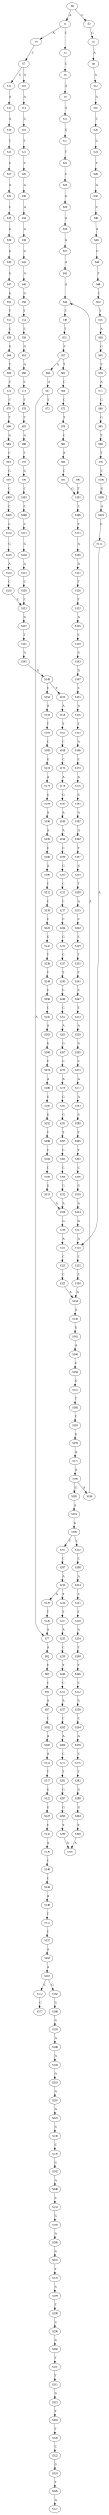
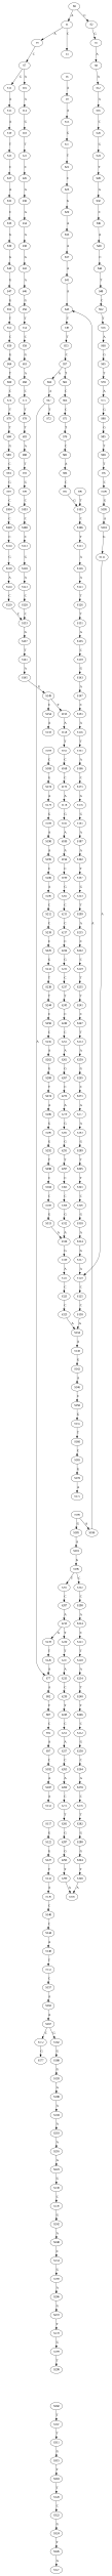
  strict digraph {
    fontname="Liberation Serif"
    node [fontname="Liberation Serif"]
    edge [fontname="Liberation Serif"]
    S0
    S1
    S2
    S3
    S4
    S5
    S6
    S7
    S8
    S9
    S10
    S11
    S12
    S13
    S14
    S15
    S16
    S17
    S18
    S19
    S20
    S21
    S22
    S23
    S24
    S25
    S26
    S27
    S28
    S29
    S30
    S31
    S32
    S33
    S34
    S35
    S36
    S37
    S38
    S39
    S40
    S41
    S42
    S43
    S44
    S45
    S46
    S47
    S48
    S49
    S50
    S51
    S52
    S53
    S54
    S55
    S56
    S57
    S58
    S59
    S60
    S61
    S62
    S63
    S64
    S65
    S66
    S67
    S68
    S69
    S70
    S71
    S72
    S77
    S73
    S74
    S75
    S76
    S78
    S79
    S80
    S81
    S82
    S83
    S84
    S85
    S86
    S87
    S88
    S89
    S90
    S91
    S92
    S93
    S94
    S95
    S101
    S97
    S98
    S99
    S100
    S96
    S102
    S103
    S104
    S105
    S106
    S107
    S108
    S109
    S110
    S111
    S112
    S113
    S114
    S115
    S116
    S117
    S118
    S119
    S120
    S121
    S122
    S123
    S124
    S125
    S126
    S127
    S128
    S129
    S130
    S131
    S132
    S133
    S134
    S135
    S136
    S137
    S138
    S139
    S140
    S141
    S142
    S143
    S144
    S145
    S146
    S147
    S148
    S149
    S150
    S151
    S152
    S153
    S154
    S155
    S156
    S157
    S158
    S159
    S160
    S161
    S162
    S163
    S164
    S165
    S166
    S167
    S168
    S169
    S170
    S171
    S172
    S182
    S173
    S174
    S175
    S176
    S177
    S178
    S179
    S180
    S181
    S183
    S184
    S185
    S186
    S187
    S188
    S189
    S190
    S191
    S192
    S193
    S194
    S195
    S196
    S197
    S198
    S199
    S200
    S201
    S202
    S203
    S204
    S205
    S206
    S207
    S208
    S209
    S210
    S211
    S212
    S213
    S214
    S215
    S216
    S217
    S218
    S219
    S220
    S221
    S222
    S223
    S224
    S225
    S226
    S227
    S228
    S229
    S230
    S231
    S232
    S233
    S234
    S235
    S236
    S237
    S238
    S239
    S240
    S241
    S242
    S243
    S244
    S245
    S246
    S247
    S248
    S249
    S250
    S251
    S252
    S253
    S254
    S255
    S256
    S257
    S258
    S259
    S260
    S261
    S262
    S263
    S264
    S265
    S266
    S267
    S268
    S269
    S270
    S271
    S272
    S273
    S274
    S275
    S276
    S277
    S278
    S279
    S280
    S281
    S282
    S283
    S284
    S285
    S286
    S287
    S288
    S289
    S290
    S291
    S292
    S293
    S294
    S295
-   S296
    S297
    S298
    S299
    S300
    S301
    S302
    S303
    S304
    S305
    S306
    S307
    S308
    S309
    S310
    S311
    S312
    S313
    S314
    S315
    S316
    S317
    S318
    S319
    S320
    S321
    S322
    S323
    S324
    S325
    S326
    S327
    S0 -> S1 [label=A]
    S0 -> S2 [label=C]
    S1 -> S3 [label=C]
    S1 -> S4 [label=A]
    S2 -> S5 [label=G]
-   S3 -> S6 [label=C]
    S4 -> S7 [label=C]
    S5 -> S8 [label=A]
    S6 -> S9 [label=A]
    S7 -> S10 [label=A]
    S7 -> S11 [label=G]
    S8 -> S12 [label=A]
    S9 -> S13 [label=A]
    S10 -> S14 [label=A]
    S11 -> S15 [label=A]
    S12 -> S16 [label=A]
    S13 -> S17 [label=G]
    S14 -> S18 [label=G]
    S15 -> S19 [label=A]
    S16 -> S20 [label=C]
    S17 -> S21 [label=T]
    S18 -> S22 [label=T]
    S19 -> S23 [label=T]
    S20 -> S24 [label=G]
    S21 -> S25 [label=C]
    S22 -> S26 [label=C]
    S23 -> S27 [label=C]
    S24 -> S28 [label=T]
    S25 -> S29 [label=G]
    S26 -> S30 [label=A]
    S27 -> S31 [label=A]
    S28 -> S32 [label=A]
    S29 -> S33 [label=A]
    S30 -> S34 [label=A]
    S31 -> S35 [label=C]
    S32 -> S36 [label=C]
    S33 -> S37 [label=A]
    S34 -> S38 [label=A]
    S35 -> S39 [label=G]
    S36 -> S40 [label=A]
    S37 -> S41 [label=A]
    S38 -> S42 [label=G]
    S39 -> S43 [label=G]
    S40 -> S44 [label=C]
    S41 -> S45 [label=A]
    S42 -> S46 [label=A]
    S43 -> S47 [label=G]
    S44 -> S48 [label=T]
    S45 -> S49 [label=T]
    S46 -> S50 [label=G]
    S47 -> S51 [label=G]
    S48 -> S52 [label=C]
    S49 -> S53 [label=T]
    S50 -> S54 [label=T]
    S51 -> S55 [label=T]
    S52 -> S56 [label=T]
    S53 -> S57 [label=C]
    S54 -> S58 [label=C]
    S55 -> S59 [label=C]
    S56 -> S60 [label=A]
    S57 -> S61 [label=T]
    S57 -> S62 [label=A]
    S58 -> S63 [label=G]
    S59 -> S64 [label=G]
    S60 -> S65 [label=G]
    S61 -> S66 [label=C]
    S62 -> S67 [label=A]
    S63 -> S68 [label=A]
    S64 -> S69 [label=T]
    S65 -> S70 [label=T]
    S66 -> S71 [label=C]
    S67 -> S72 [label=T]
    S67 -> S77 [label=A]
    S68 -> S73 [label=C]
    S69 -> S74 [label=C]
    S70 -> S75 [label=A]
    S71 -> S76 [label=T]
    S77 -> S82 [label=A]
    S73 -> S78 [label=T]
    S74 -> S79 [label=T]
    S75 -> S80 [label=G]
    S76 -> S81 [label=C]
    S78 -> S83 [label=T]
    S79 -> S84 [label=T]
    S80 -> S85 [label=G]
    S81 -> S86 [label=A]
    S82 -> S87 [label=T]
    S83 -> S88 [label=A]
    S84 -> S89 [label=G]
    S85 -> S90 [label=T]
    S86 -> S91 [label=C]
    S87 -> S92 [label=C]
    S88 -> S93 [label=T]
    S89 -> S94 [label=C]
    S90 -> S95 [label=T]
    S91 -> S101 [label=G]
    S92 -> S97 [label=A]
    S93 -> S98 [label=G]
    S94 -> S99 [label=G]
    S95 -> S100 [label=C]
    S101 -> S106 [label=C]
    S97 -> S102 [label=C]
    S98 -> S103 [label=C]
    S99 -> S104 [label=C]
    S100 -> S105 [label=G]
    S96 -> S101 [label=T]
    S102 -> S107 [label=A]
    S103 -> S108 [label=C]
    S104 -> S109 [label=C]
    S105 -> S110 [label=A]
    S106 -> S111 [label=T]
    S107 -> S112 [label=A]
    S108 -> S113 [label=C]
    S109 -> S114 [label=C]
    S110 -> S115 [label=G]
    S111 -> S116 [label=A]
-   S112 -> S117 [label=T]
    S113 -> S118 [label=G]
    S114 -> S119 [label=G]
    S115 -> S120 [label=A]
    S116 -> S121 [label=A]
    S117 -> S122 [label=G]
    S118 -> S123 [label=A]
    S119 -> S124 [label=A]
    S120 -> S125 [label=C]
    S121 -> S126 [label=T]
    S122 -> S127 [label=G]
    S123 -> S128 [label=C]
    S124 -> S129 [label=C]
    S125 -> S130 [label=C]
    S126 -> S131 [label=T]
    S127 -> S132 [label=T]
    S128 -> S133 [label=C]
    S129 -> S133 [label=C]
    S130 -> S134 [label=A]
    S131 -> S135 [label=A]
    S132 -> S136 [label=A]
    S133 -> S137 [label=G]
    S134 -> S138 [label=A]
    S135 -> S139 [label=C]
    S136 -> S140 [label=C]
    S137 -> S141 [label=T]
    S138 -> S142 [label=G]
    S139 -> S143 [label=G]
    S140 -> S144 [label=C]
    S141 -> S145 [label=A]
    S142 -> S146 [label=A]
    S143 -> S147 [label=A]
    S144 -> S148 [label=A]
    S145 -> S149 [label=G]
    S146 -> S150 [label=C]
    S147 -> S151 [label=C]
    S148 -> S152 [label=T]
    S149 -> S153 [label=T]
    S149 -> S154 [label=C]
    S150 -> S155 [label=G]
    S151 -> S156 [label=A]
    S152 -> S157 [label=C]
    S153 -> S158 [label=A]
    S154 -> S159 [label=A]
    S155 -> S160 [label=T]
    S156 -> S161 [label=T]
    S157 -> S162 [label=A]
    S158 -> S163 [label=T]
-   S159 -> S164 [label=T]
    S160 -> S165 [label=C]
    S161 -> S166 [label=A]
    S162 -> S167 [label=A]
    S163 -> S168 [label=C]
    S164 -> S169 [label=C]
    S165 -> S170 [label=G]
    S166 -> S171 [label=C]
    S167 -> S172 [label=C]
    S167 -> S182 [label=G]
    S168 -> S173 [label=C]
    S169 -> S174 [label=G]
    S170 -> S175 [label=A]
    S171 -> S176 [label=G]
    S172 -> S177 [label=G]
    S182 -> S188 [label=G]
    S173 -> S178 [label=A]
    S174 -> S179 [label=A]
-   S175 -> S180 [label=A]
    S176 -> S181 [label=G]
    S178 -> S183 [label=G]
    S179 -> S184 [label=G]
    S180 -> S185 [label=G]
    S180 -> S186 [label=A]
    S181 -> S187 [label=A]
    S183 -> S189 [label=A]
    S184 -> S190 [label=A]
    S185 -> S191 [label=A]
    S186 -> S45 [label=A]
    S187 -> S192 [label=A]
    S188 -> S193 [label=G]
    S189 -> S194 [label=A]
    S190 -> S195 [label=A]
    S191 -> S196 [label=G]
    S192 -> S197 [label=T]
    S193 -> S198 [label=A]
    S194 -> S199 [label=C]
    S195 -> S200 [label=C]
    S196 -> S201 [label=T]
    S196 -> S202 [label=C]
    S197 -> S203 [label=G]
    S198 -> S204 [label=A]
    S199 -> S205 [label=G]
    S200 -> S206 [label=A]
    S201 -> S207 [label=C]
    S202 -> S208 [label=C]
    S203 -> S209 [label=T]
    S204 -> S210 [label=A]
    S205 -> S211 [label=C]
    S206 -> S212 [label=C]
    S207 -> S213 [label=A]
    S208 -> S214 [label=A]
    S209 -> S215 [label=A]
    S210 -> S216 [label=A]
    S211 -> S217 [label=C]
    S212 -> S218 [label=C]
    S213 -> S219 [label=A]
    S213 -> S220 [label=T]
    S214 -> S221 [label=C]
    S215 -> S222 [label=C]
    S216 -> S223 [label=A]
    S217 -> S224 [label=C]
    S218 -> S225 [label=C]
    S219 -> S226 [label=T]
    S220 -> S227 [label=T]
    S221 -> S228 [label=T]
    S222 -> S229 [label=C]
    S223 -> S230 [label=G]
    S224 -> S231 [label=G]
    S225 -> S232 [label=G]
    S226 -> S77 [label=A]
    S227 -> S233 [label=A]
    S228 -> S234 [label=A]
    S229 -> S235 [label=T]
    S230 -> S236 [label=C]
    S231 -> S237 [label=C]
    S232 -> S238 [label=T]
    S233 -> S239 [label=C]
    S234 -> S240 [label=T]
    S235 -> S241 [label=T]
    S236 -> S242 [label=G]
    S237 -> S243 [label=T]
    S238 -> S244 [label=T]
    S239 -> S245 [label=T]
    S240 -> S246 [label=T]
    S241 -> S247 [label=C]
    S242 -> S248 [label=A]
    S243 -> S249 [label=C]
    S244 -> S250 [label=C]
    S245 -> S251 [label=C]
    S246 -> S252 [label=C]
    S247 -> S253 [label=T]
    S248 -> S254 [label=C]
    S249 -> S255 [label=C]
    S250 -> S256 [label=C]
    S251 -> S257 [label=A]
    S252 -> S258 [label=G]
    S253 -> S259 [label=A]
    S254 -> S260 [label=G]
    S255 -> S261 [label=A]
    S256 -> S262 [label=A]
    S257 -> S263 [label=C]
    S258 -> S264 [label=C]
    S259 -> S265 [label=G]
    S260 -> S266 [label=A]
    S261 -> S267 [label=G]
    S262 -> S268 [label=G]
    S263 -> S269 [label=A]
    S264 -> S270 [label=A]
    S265 -> S271 [label=C]
    S266 -> S272 [label=G]
    S267 -> S273 [label=C]
    S268 -> S274 [label=T]
    S269 -> S275 [label=C]
    S270 -> S276 [label=C]
    S271 -> S277 [label=A]
    S272 -> S278 [label=T]
    S273 -> S279 [label=A]
    S274 -> S280 [label=A]
    S275 -> S281 [label=T]
    S276 -> S282 [label=T]
    S277 -> S283 [label=A]
    S278 -> S284 [label=G]
    S279 -> S285 [label=G]
    S280 -> S286 [label=G]
    S281 -> S287 [label=G]
    S282 -> S288 [label=G]
    S283 -> S289 [label=G]
    S284 -> S290 [label=T]
    S285 -> S291 [label=G]
    S286 -> S292 [label=G]
    S287 -> S293 [label=G]
    S288 -> S294 [label=G]
    S289 -> S295 [label=T]
-   S290 -> S296 [label=G]
    S291 -> S297 [label=T]
    S292 -> S298 [label=T]
    S293 -> S299 [label=T]
    S294 -> S300 [label=T]
    S295 -> S301 [label=T]
-   S296 -> S302 [label=G]
    S297 -> S303 [label=C]
    S298 -> S304 [label=C]
    S299 -> S305 [label=A]
    S300 -> S305 [label=A]
    S301 -> S306 [label=C]
    S302 -> S307 [label=T]
    S303 -> S308 [label=C]
    S304 -> S309 [label=C]
    S306 -> S310 [label=G]
    S307 -> S311 [label=T]
    S308 -> S312 [label=G]
    S309 -> S313 [label=G]
    S310 -> S314 [label=A]
    S311 -> S315 [label=G]
    S312 -> S316 [label=A]
    S313 -> S316 [label=A]
    S314 -> S317 [label=G]
    S315 -> S318 [label=T]
    S316 -> S319 [label=G]
    S317 -> S120 [label=A]
    S318 -> S320 [label=T]
    S319 -> S321 [label=A]
    S320 -> S322 [label=C]
    S321 -> S323 [label=C]
    S322 -> S324 [label=G]
    S323 -> S325 [label=C]
    S324 -> S326 [label=T]
    S325 -> S134 [label=A]
    S326 -> S327 [label=A]
  }
